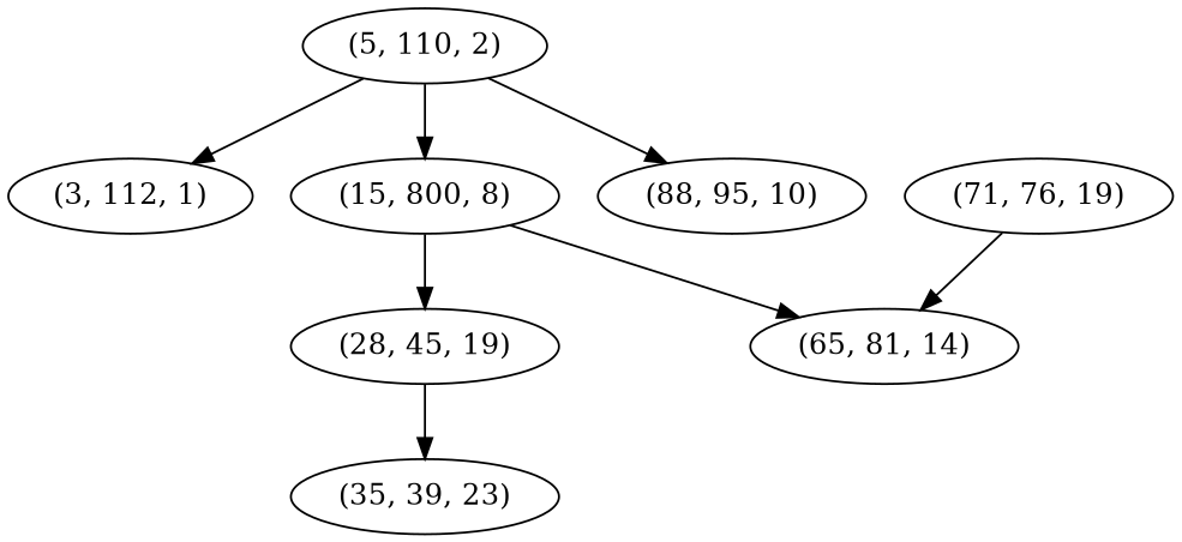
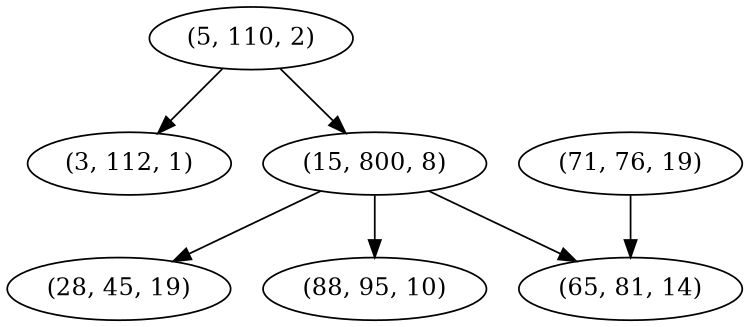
  digraph {
    "(5, 110, 2)"
    "(3, 112, 1)"
    n3 [label="(15, 800, 8)"]
    "(28, 45, 19)"
    "(65, 81, 14)"
    "(88, 95, 10)"
-   "(35, 39, 23)"
    "(71, 76, 19)"
    "(5, 110, 2)" -> "(3, 112, 1)"
    "(5, 110, 2)" -> n3
    n3 -> "(28, 45, 19)"
    n3 -> "(65, 81, 14)"
-   "(5, 110, 2)" -> "(88, 95, 10)"
-   "(28, 45, 19)" -> "(35, 39, 23)"
+   n3 -> "(88, 95, 10)"
    "(71, 76, 19)" -> "(65, 81, 14)"
  }
